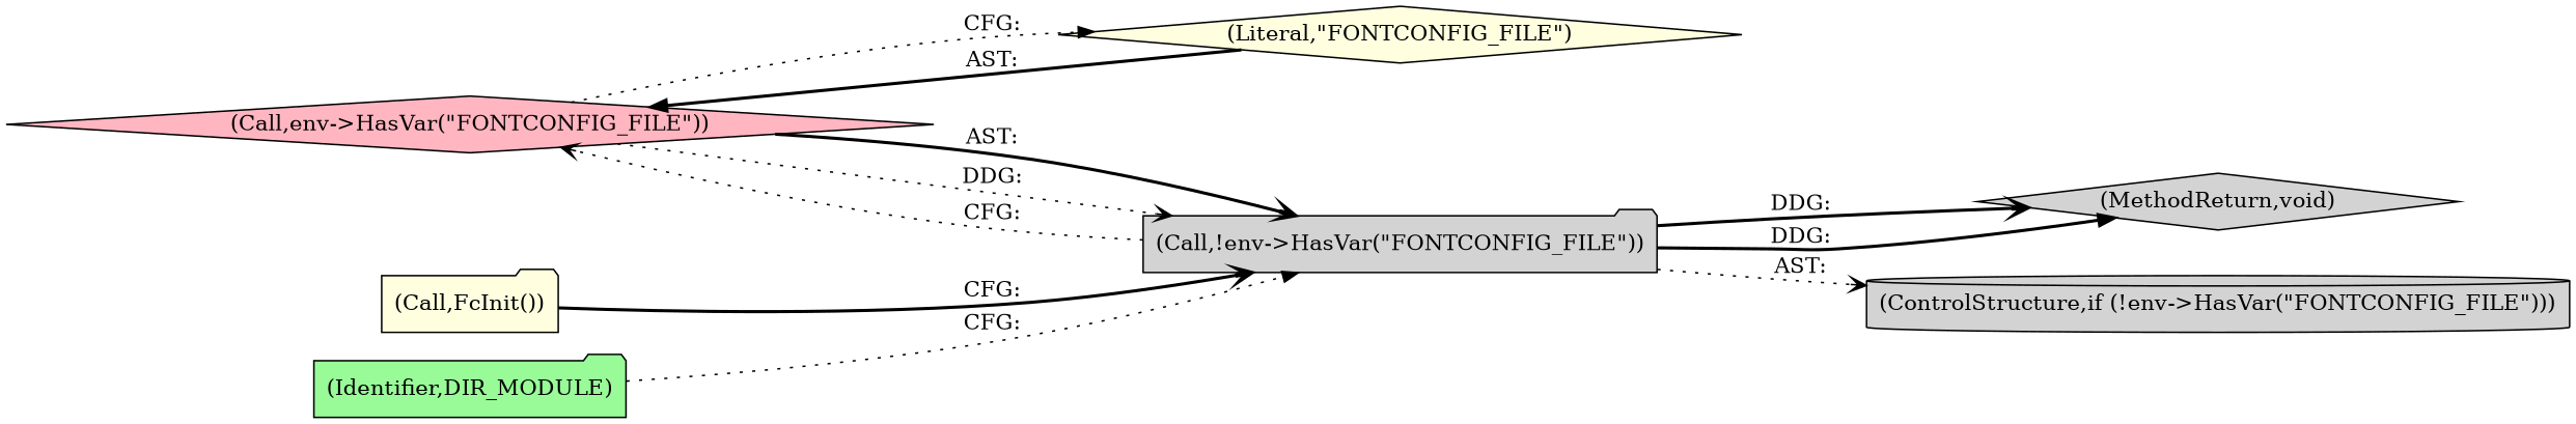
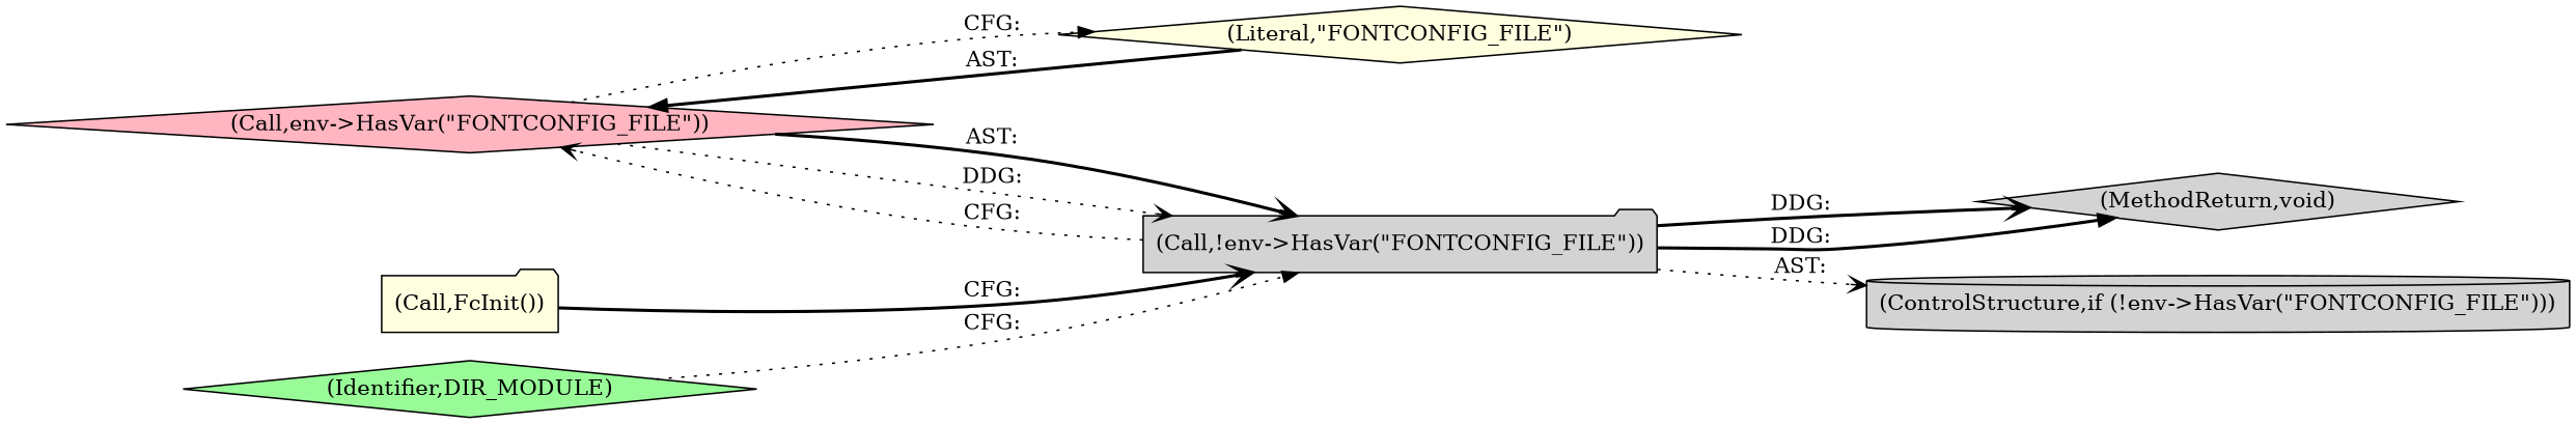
  digraph {
    rankdir=LR
    node [style=filled fillcolor=lightgrey shape=diamond]
    edge [style=bold arrowhead=vee]
    n1 [label="(Call,env->HasVar(\"FONTCONFIG_FILE\"))" fillcolor=lightpink]
    n2 [label="(Call,!env->HasVar(\"FONTCONFIG_FILE\"))" shape=folder]
    n3 [label="(Literal,\"FONTCONFIG_FILE\")" fillcolor=lightyellow]
    n4 [label="(MethodReturn,void)"]
    n5 [label="(ControlStructure,if (!env->HasVar(\"FONTCONFIG_FILE\")))" shape=cylinder]
    n6 [label="(Call,FcInit())" fillcolor=lightyellow shape=folder]
-   n7 [label="(Identifier,DIR_MODULE)" fillcolor=palegreen shape=folder]
+   n7 [label="(Identifier,DIR_MODULE)" fillcolor=palegreen]
    n1 -> n2 [label="AST: "]
    n1 -> n2 [label="DDG: " style=dotted]
    n1 -> n3 [label="CFG: " style=dotted arrowhead=normal]
    n2 -> n1 [label="CFG: " style=dotted]
    n2 -> n4 [label="DDG: "]
    n2 -> n4 [label="DDG: " arrowhead=normal]
    n2 -> n5 [label="AST: " style=dotted]
    n3 -> n1 [label="AST: " arrowhead=normal]
    n6 -> n2 [label="CFG: "]
    n7 -> n2 [label="CFG: " style=dotted arrowhead=normal]
  }
